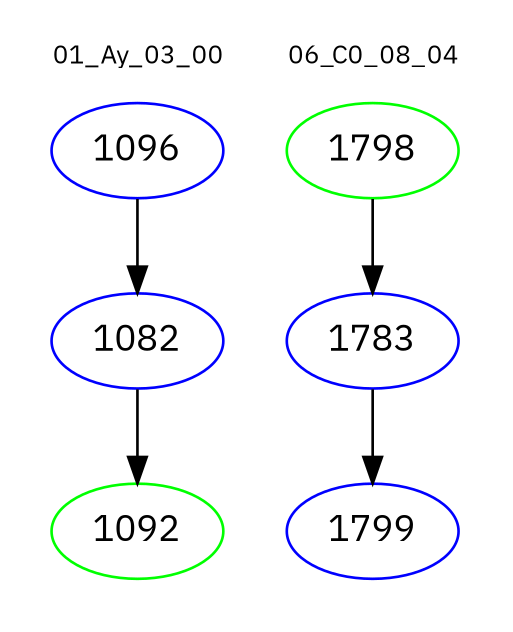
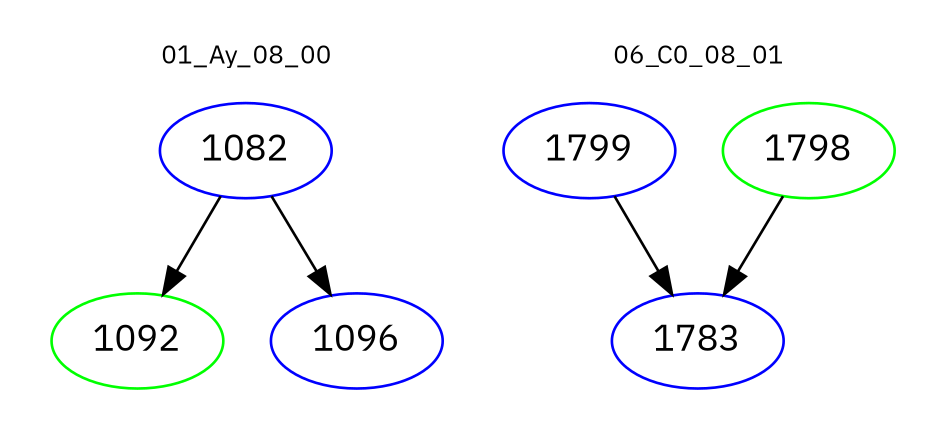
  digraph {
    fontname="IBM Plex Sans"
    node [color=blue fontname="IBM Plex Sans"]
    edge [color=black fontname="IBM Plex Sans"]
    n1 [color=green label=1092]
    n2 [label=1082]
    n3 [label=1096]
    n4 [color=green label=1798]
    n5 [label=1783]
    n6 [label=1799]
    subgraph cluster_1 {
      color=white
      fontsize=10
-     label="01_Ay_03_00"
+     label="01_Ay_08_00"
      n1
      n2
      n3
    }
    subgraph cluster_2 {
      color=white
      fontsize=10
-     label="06_C0_08_04"
+     label="06_C0_08_01"
      n4
      n5
      n6
    }
    n2 -> n1
-   n3 -> n2
+   n2 -> n3
    n4 -> n5
-   n5 -> n6
+   n6 -> n5
  }
